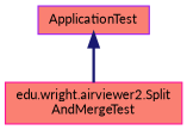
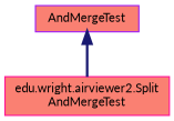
  digraph {
    fontname=Lato
    node [fillcolor=salmon fontname=Lato fontsize=10 shape=record style=filled]
    n1 [color=deeppink fontcolor=black height=0.2 label="edu.wright.airviewer2.Split\lAndMergeTest" width=0.4]
-   n2 [color=purple height=0.2 label=ApplicationTest width=0.4]
+   n2 [color=purple height=0.2 label=AndMergeTest width=0.4]
    n2 -> n1 [color=midnightblue dir=back fontname=Lato fontsize=10 labelfontname=Helvetica labelfontsize=10 style=bold]
  }
